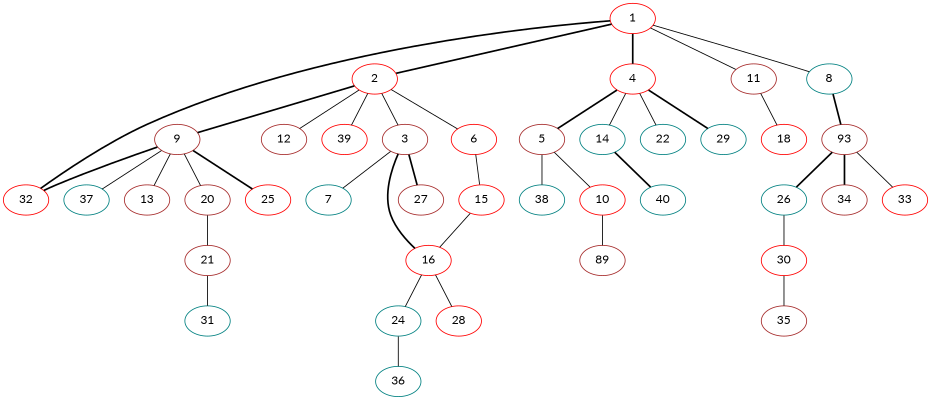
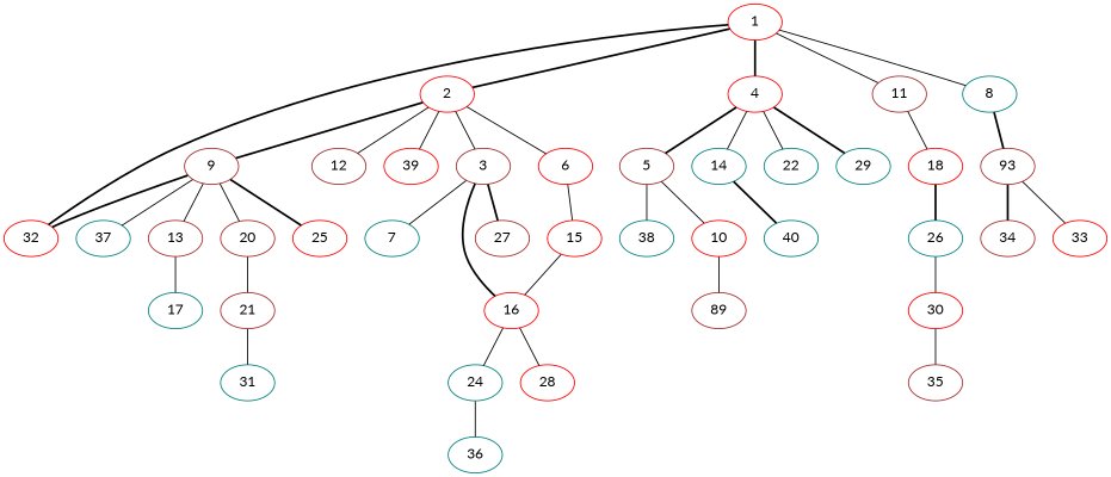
  graph {
    fontname=Lato
    node [color=red fontname=Lato]
    edge [fontname=Lato style=solid]
    1
    2
    4
    8 [color=teal]
    11 [color=brown]
    32
    3 [color=brown]
    6
    9 [color=brown]
    12 [color=brown]
    39
    5 [color=brown]
    14 [color=teal]
    22 [color=teal]
    29 [color=teal]
    n16 [color=brown label=93]
    18
    7 [color=teal]
    16
    27 [color=brown]
    15
    13 [color=brown]
    20 [color=brown]
    25
    37 [color=teal]
    10
    38 [color=teal]
    40 [color=teal]
    26 [color=teal]
    33
    34 [color=brown]
    24 [color=teal]
    28
+   17 [color=teal]
    21 [color=brown]
    36 [color=teal]
    n37 [color=brown label=89]
    30
    31 [color=teal]
    35 [color=brown]
    1 -- 2 [style=bold]
    1 -- 4 [style=bold]
    1 -- 8
    1 -- 11
    1 -- 32 [style=bold]
    2 -- 3
    2 -- 6
    2 -- 9 [style=bold]
    2 -- 12
    2 -- 39
    4 -- 5 [style=bold]
    4 -- 14
    4 -- 22
    4 -- 29 [style=bold]
    8 -- n16 [style=bold]
    11 -- 18
    3 -- 7
    3 -- 16 [style=bold]
    3 -- 27 [style=bold]
    6 -- 15
    9 -- 32 [style=bold]
    9 -- 13
    9 -- 20
    9 -- 25 [style=bold]
    9 -- 37
    5 -- 10
    5 -- 38
    14 -- 40 [style=bold]
-   n16 -- 26 [style=bold]
+   18 -- 26 [style=bold]
    n16 -- 33
    n16 -- 34 [style=bold]
    16 -- 24
    16 -- 28
    15 -- 16
+   13 -- 17
    20 -- 21
    10 -- n37
    26 -- 30
    24 -- 36
    21 -- 31
    30 -- 35
  }
